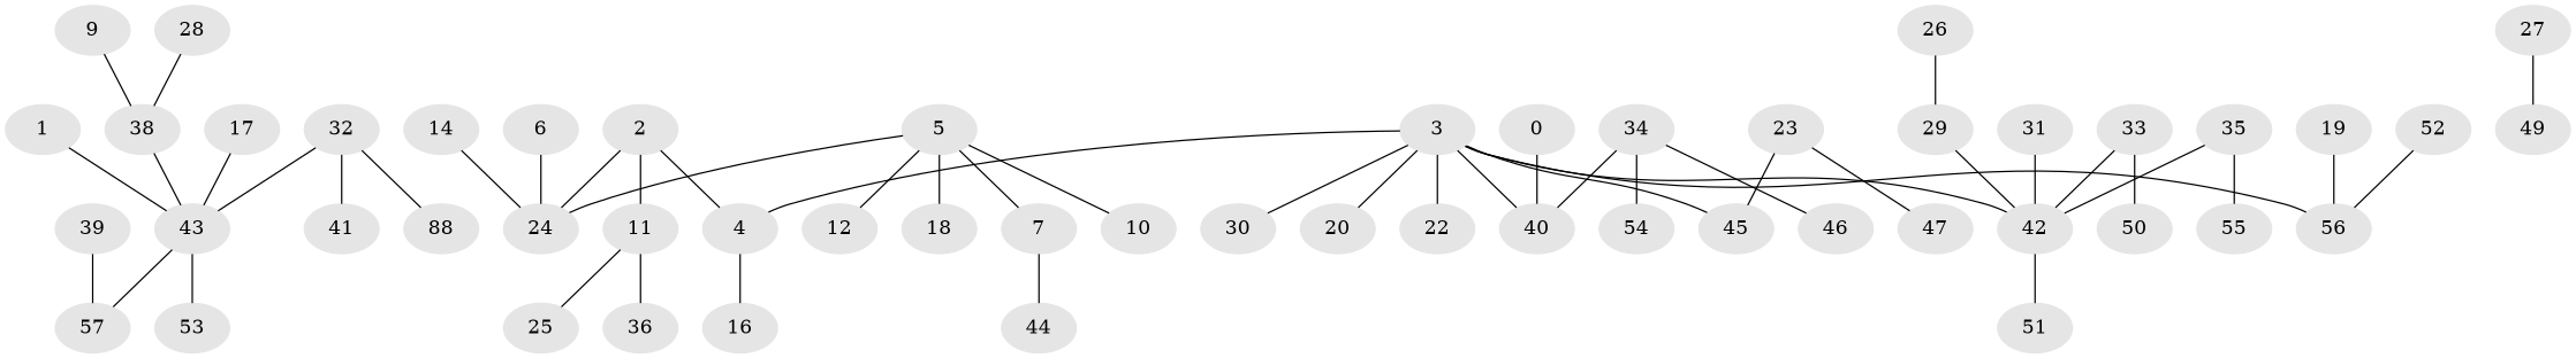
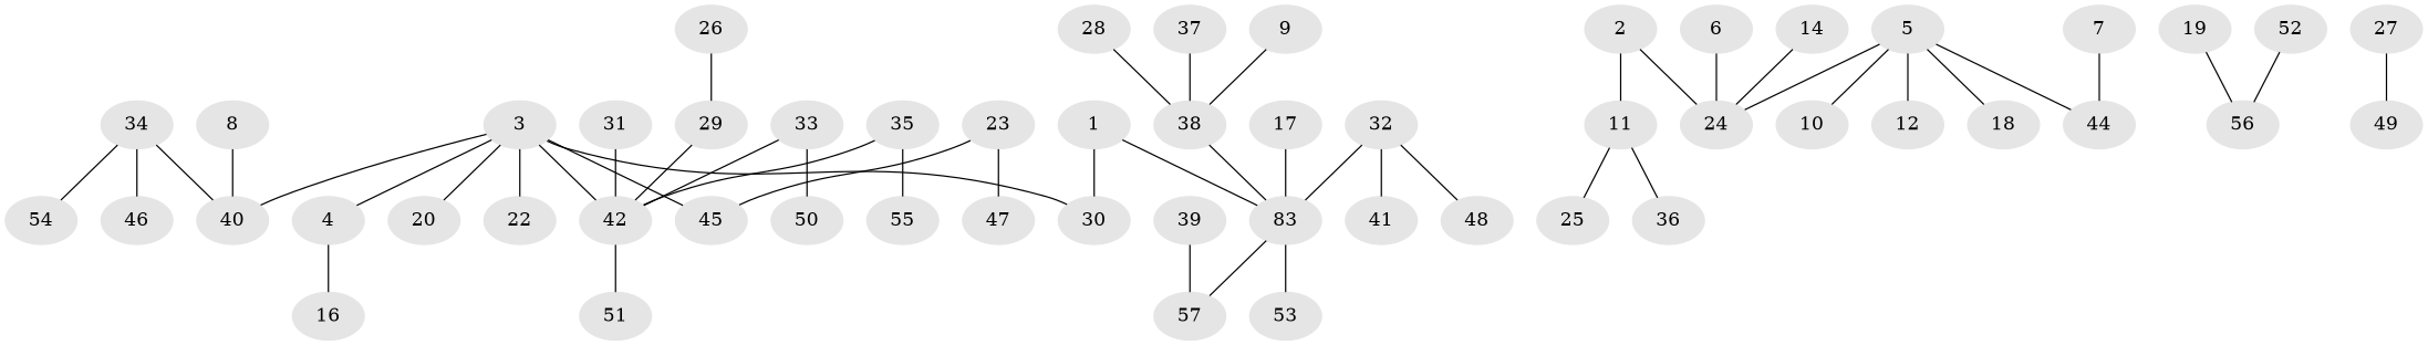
  graph {
    node [color=gray90 style=filled]
    edge [weight=1.0]
    1
    30
-   43
+   43 [label=83]
    57
    53
    2
    4
    11
    24
    16
    25
    36
    3
    20
    22
    40
    42
    45
    56
    51
    5
    10
    12
    18
    44
    6
    7
-   8 [label=0]
+   8
    9
    38
    14
    17
    19
    23
    47
    26
    29
    27
    49
    28
    31
    32
    41
-   48 [label=88]
+   48
    33
    50
    34
    46
    54
    35
    55
+   37
    39
    52
+   1 -- 30
    1 -- 43
    43 -- 57
    43 -- 53
-   2 -- 4
    2 -- 11
    2 -- 24
    4 -- 16
    11 -- 25
    11 -- 36
    3 -- 30
    3 -- 4
    3 -- 20
    3 -- 22
    3 -- 40
    3 -- 42
    3 -- 45
-   3 -- 56
    42 -- 51
    5 -- 24
    5 -- 10
    5 -- 12
    5 -- 18
-   5 -- 7
+   5 -- 44
    6 -- 24
    7 -- 44
    8 -- 40
    9 -- 38
    38 -- 43
    14 -- 24
    17 -- 43
    19 -- 56
    23 -- 45
    23 -- 47
    26 -- 29
    29 -- 42
    27 -- 49
    28 -- 38
    31 -- 42
    32 -- 43
    32 -- 41
    32 -- 48
    33 -- 42
    33 -- 50
    34 -- 40
    34 -- 46
    34 -- 54
    35 -- 42
    35 -- 55
+   37 -- 38
    39 -- 57
    52 -- 56
  }
